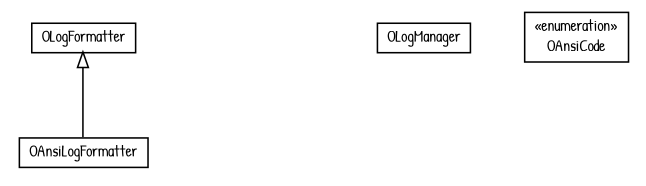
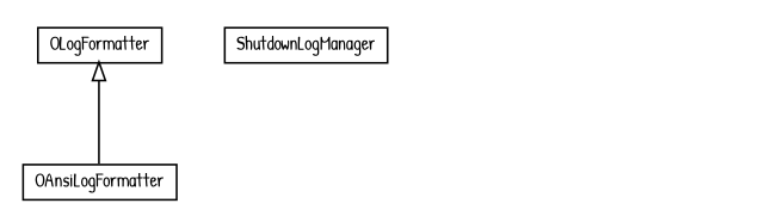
  digraph {
    nodesep=0.25
    ranksep=0.5
    fontname="Patrick Hand"
    node [fontcolor=black fontname="Patrick Hand" fontsize=10.0 shape=plaintext]
    n1 [label=<<table title="com.orientechnologies.common.log.OAnsiLogFormatter" border="0" cellborder="1" cellspacing="0" cellpadding="2" port="p" href="./OAnsiLogFormatter.html"> 		<tr><td><table border="0" cellspacing="0" cellpadding="1"> <tr><td align="center" balign="center"> OAnsiLogFormatter </td></tr> 		</table></td></tr> 		</table>>]
+   n2 [label=<<table title="com.orientechnologies.common.log.ShutdownLogManager" border="0" cellborder="1" cellspacing="0" cellpadding="2" port="p" href="./ShutdownLogManager.html"> 		<tr><td><table border="0" cellspacing="0" cellpadding="1"> <tr><td align="center" balign="center"> ShutdownLogManager </td></tr> 		</table></td></tr> 		</table>>]
    n3 [label=<<table title="com.orientechnologies.common.log.OLogFormatter" border="0" cellborder="1" cellspacing="0" cellpadding="2" port="p" href="./OLogFormatter.html"> 		<tr><td><table border="0" cellspacing="0" cellpadding="1"> <tr><td align="center" balign="center"> OLogFormatter </td></tr> 		</table></td></tr> 		</table>>]
-   n4 [label=<<table title="com.orientechnologies.common.log.OLogManager" border="0" cellborder="1" cellspacing="0" cellpadding="2" port="p" href="./OLogManager.html"> 		<tr><td><table border="0" cellspacing="0" cellpadding="1"> <tr><td align="center" balign="center"> OLogManager </td></tr> 		</table></td></tr> 		</table>>]
-   n5 [label=<<table title="com.orientechnologies.common.log.OAnsiCode" border="0" cellborder="1" cellspacing="0" cellpadding="2" port="p" href="./OAnsiCode.html"> 		<tr><td><table border="0" cellspacing="0" cellpadding="1"> <tr><td align="center" balign="center"> &#171;enumeration&#187; </td></tr> <tr><td align="center" balign="center"> OAnsiCode </td></tr> 		</table></td></tr> 		</table>>]
    n3 -> n1 [arrowtail=empty dir=back fontname="Patrick Hand" fontsize=10 headport=p labelfontname=Helvetica labelfontsize=10 tailport=p]
  }
